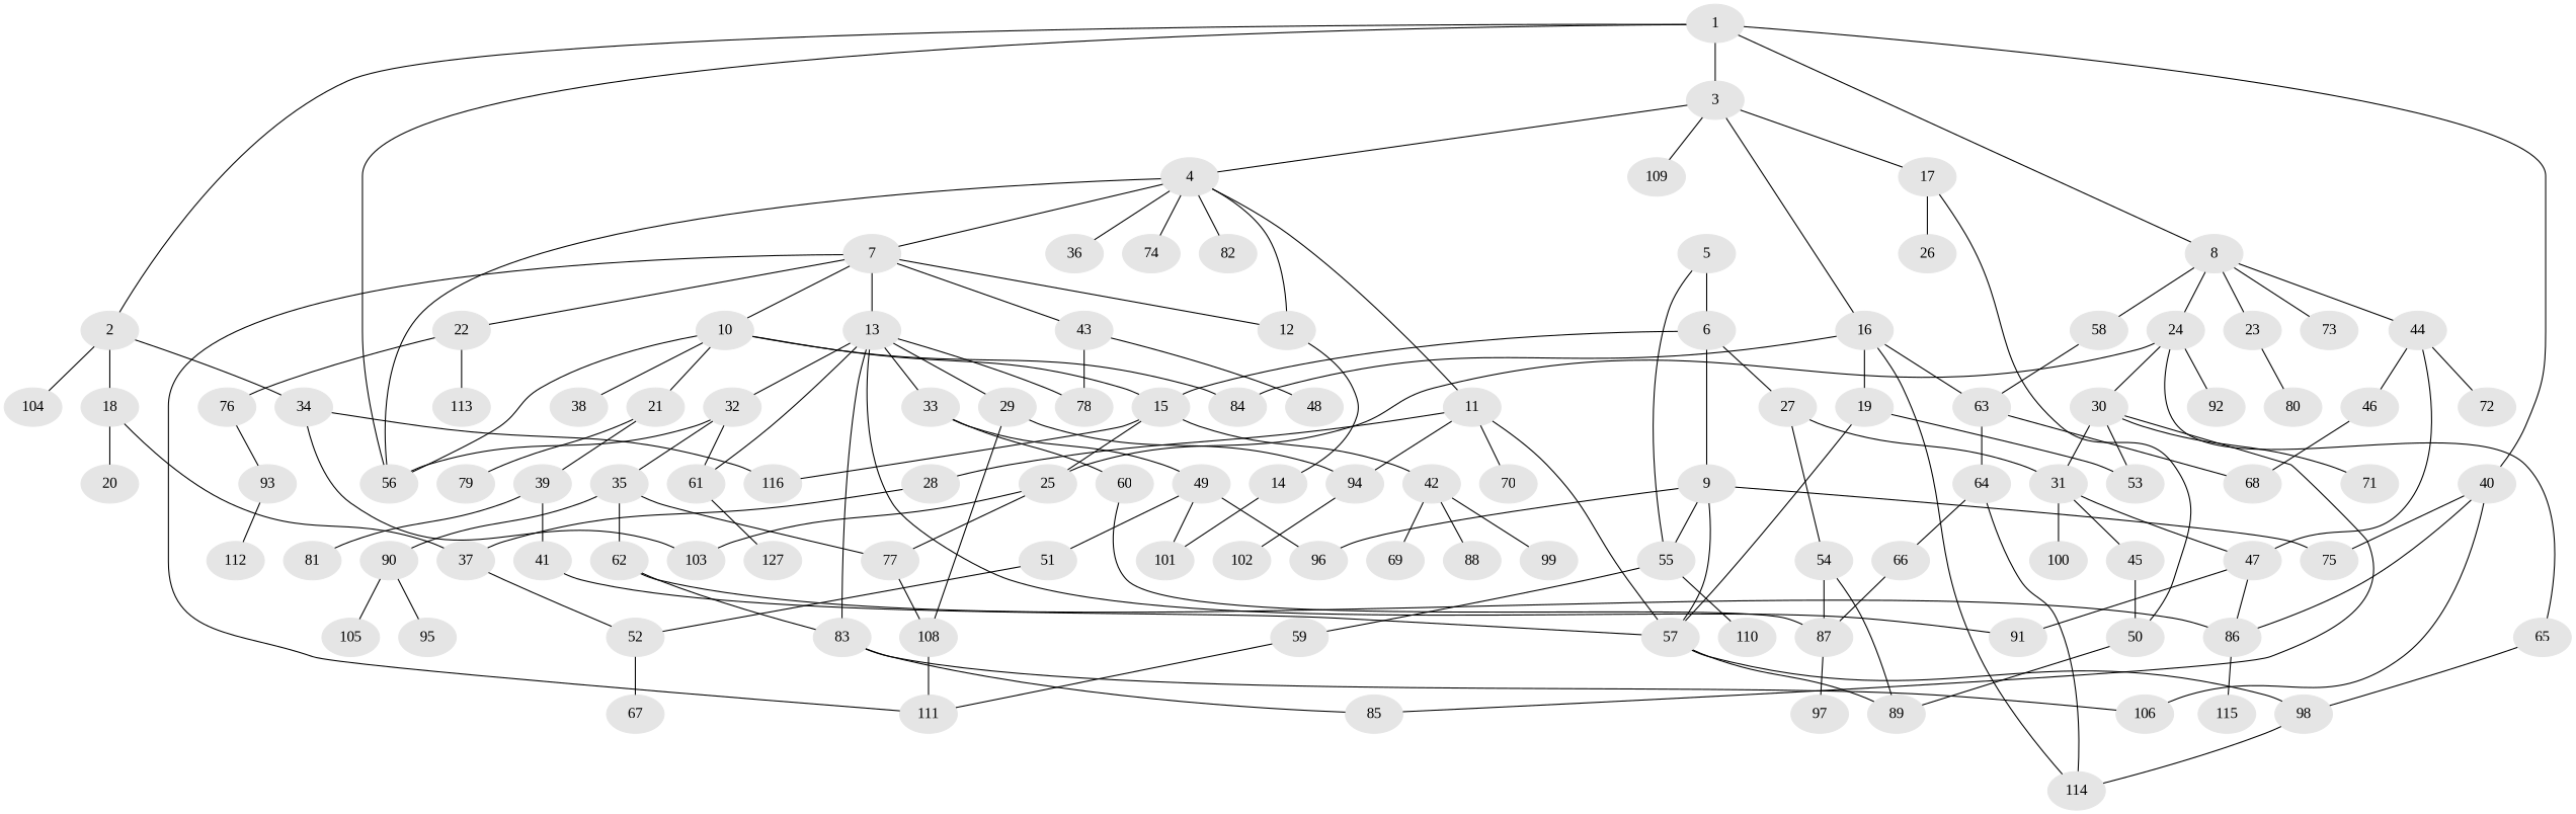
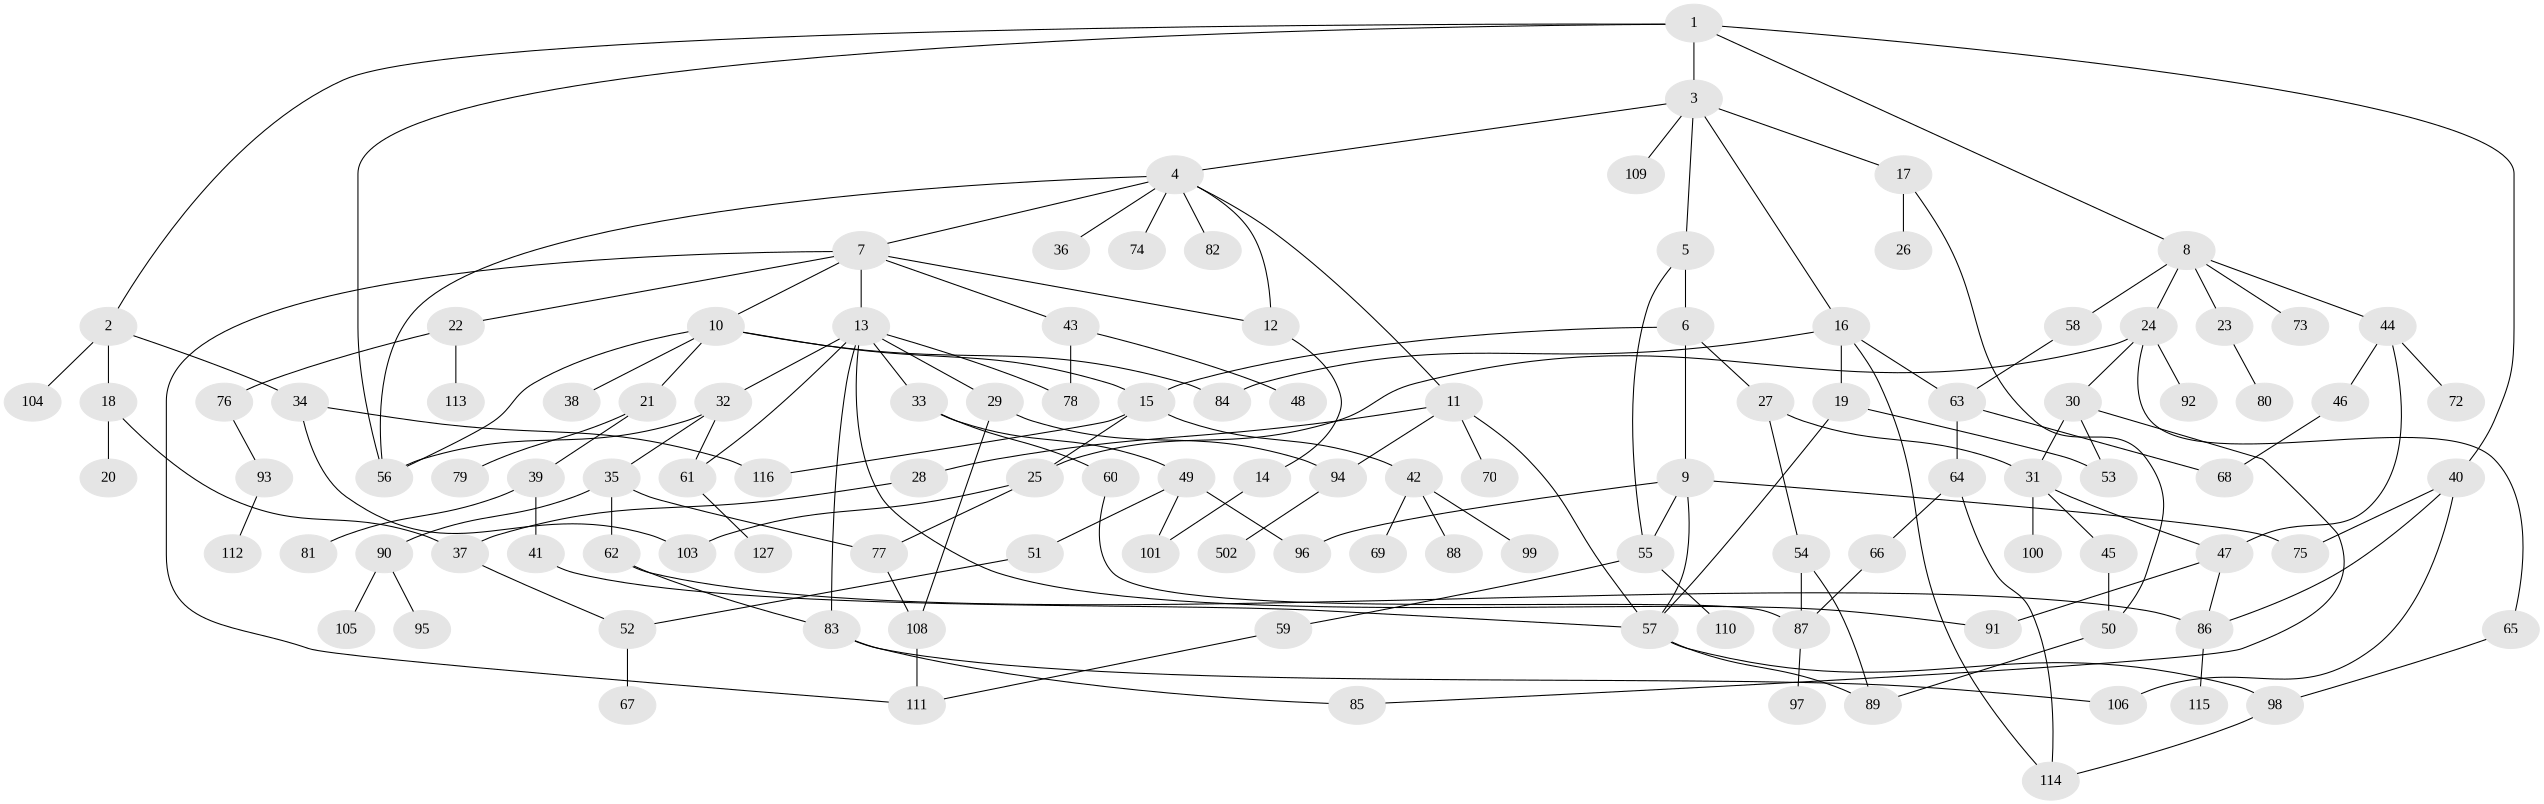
  graph {
    fontname="Liberation Serif"
    node [color=gray90 fontname="Liberation Serif" style=filled]
    edge [fontname="Liberation Serif"]
    1
    2
    3
    8
    40
    56
    18
    34
    104
    4
    5
    16
    17
    109
    23
    24
    44
    58
    73
    75
    86
    106
    20
    37
    116
    103
    7
    11
    12
    36
    74
    82
    6
    55
    84
    19
    63
    114
    26
    50
    10
    13
    22
    43
    111
    57
    28
    70
    94
    14
    9
    15
    27
    59
    110
    96
    25
    42
    31
    54
    21
    38
    29
    32
    33
    61
    78
    83
    91
    76
    113
    30
    53
-   71
    85
    48
    80
    65
    92
    47
    46
    72
    89
    98
    39
    79
-   102
+   102 [label=502]
    101
    108
    35
    49
    60
    n93 [label=127]
    77
    69
    88
    99
    68
    64
    52
    41
    81
    93
    45
    100
    87
    62
    90
    51
    95
    105
    67
    115
    97
    66
    112
    1 -- 2
    1 -- 3
    1 -- 8
    1 -- 40
    1 -- 56
    2 -- 18
    2 -- 34
    2 -- 104
    3 -- 4
+   3 -- 5
    3 -- 16
    3 -- 17
    3 -- 109
    8 -- 23
    8 -- 24
    8 -- 44
    8 -- 58
    8 -- 73
    40 -- 75
    40 -- 86
    40 -- 106
    18 -- 20
    18 -- 37
    34 -- 116
    34 -- 103
    4 -- 56
    4 -- 7
    4 -- 11
    4 -- 12
    4 -- 36
    4 -- 74
    4 -- 82
    5 -- 6
    5 -- 55
    16 -- 84
    16 -- 19
    16 -- 63
    16 -- 114
    17 -- 26
    17 -- 50
    23 -- 80
    24 -- 25
    24 -- 30
    24 -- 65
    24 -- 92
    44 -- 47
    44 -- 46
    44 -- 72
    58 -- 63
    86 -- 115
    37 -- 52
    7 -- 12
    7 -- 10
    7 -- 13
    7 -- 22
    7 -- 43
    7 -- 111
    11 -- 57
    11 -- 28
    11 -- 70
    11 -- 94
    12 -- 14
    6 -- 9
    6 -- 15
    6 -- 27
    55 -- 59
    55 -- 110
    19 -- 57
    19 -- 53
    63 -- 68
    63 -- 64
    50 -- 89
    10 -- 56
    10 -- 84
    10 -- 15
    10 -- 21
    10 -- 38
    13 -- 29
    13 -- 32
    13 -- 33
    13 -- 61
    13 -- 78
    13 -- 83
    13 -- 91
    22 -- 76
    22 -- 113
    43 -- 78
    43 -- 48
    57 -- 89
    57 -- 98
    28 -- 37
    94 -- 102
    14 -- 101
    9 -- 75
    9 -- 55
    9 -- 57
    9 -- 96
    15 -- 116
    15 -- 25
    15 -- 42
    27 -- 31
    27 -- 54
    59 -- 111
    25 -- 103
    25 -- 77
    42 -- 69
    42 -- 88
    42 -- 99
    31 -- 47
    31 -- 45
    31 -- 100
    54 -- 89
    54 -- 87
    21 -- 39
    21 -- 79
    29 -- 94
    29 -- 108
    32 -- 56
    32 -- 61
    32 -- 35
    33 -- 49
    33 -- 60
    61 -- n93
    83 -- 106
    83 -- 85
    76 -- 93
    30 -- 31
    30 -- 53
-   30 -- 71
    30 -- 85
    65 -- 98
    47 -- 86
    47 -- 91
    46 -- 68
    98 -- 114
    39 -- 41
    39 -- 81
    108 -- 111
    35 -- 77
    35 -- 62
    35 -- 90
    49 -- 96
    49 -- 101
    49 -- 51
    60 -- 87
    77 -- 108
    64 -- 114
    64 -- 66
    52 -- 67
    41 -- 57
    93 -- 112
    45 -- 50
    87 -- 97
    62 -- 86
    62 -- 83
    90 -- 95
    90 -- 105
    51 -- 52
    66 -- 87
  }
